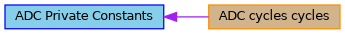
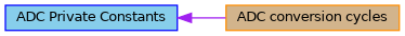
  digraph {
    rankdir=LR
    node [fontname=Helvetica fontsize=10 shape=box style=filled]
-   n1 [color=darkorange fillcolor=tan fontcolor=black height=0.2 label="ADC cycles cycles" width=0.4]
+   n1 [color=darkorange fillcolor=tan fontcolor=black height=0.2 label="ADC conversion cycles" width=0.4]
    n2 [color=blue fillcolor=skyblue height=0.2 label="ADC Private Constants" width=0.4]
    n2 -> n1 [dir=back fontname=Helvetica fontsize=10 labelfontname=Helvetica labelfontsize=10 shape=plaintext style=solid color=purple]
  }
